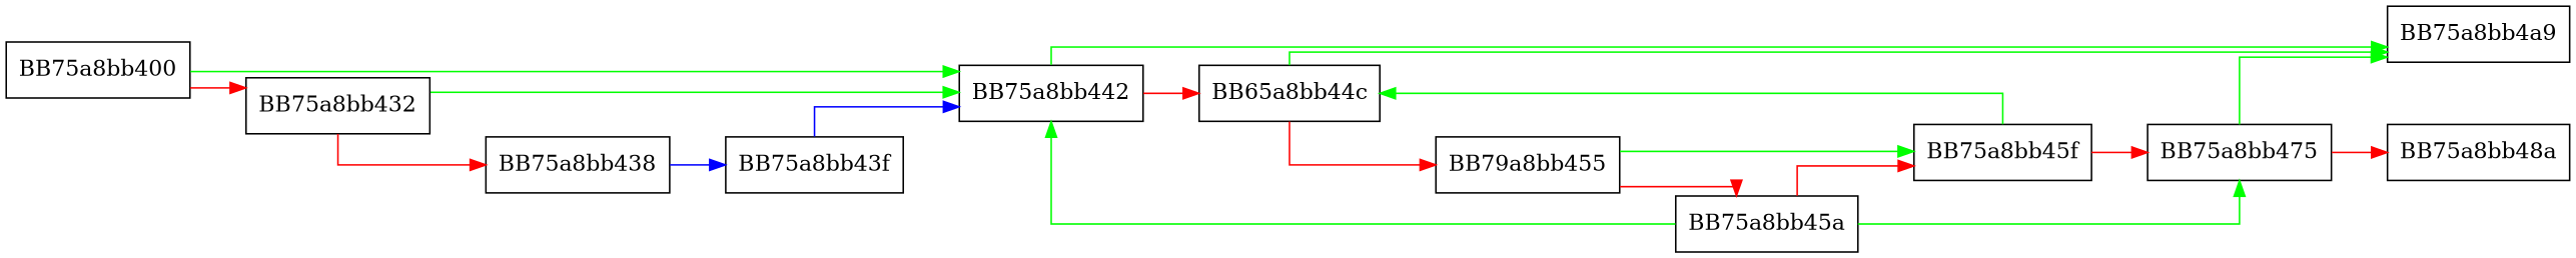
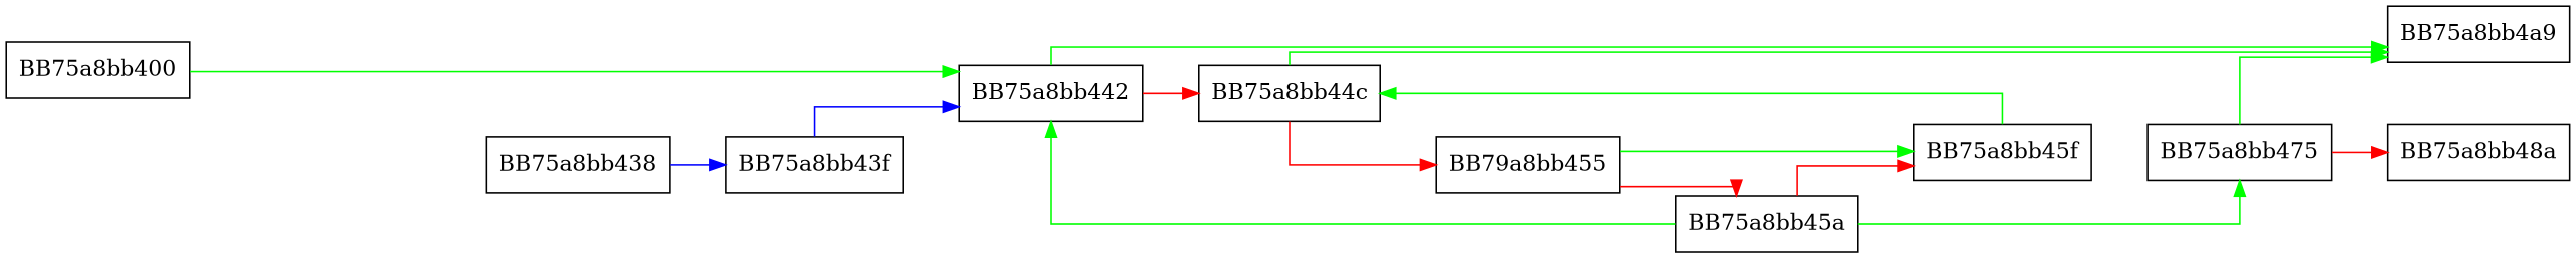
  digraph {
    rankdir=LR
    splines=ortho
    node [shape=box]
    edge [color=green]
    BB75a8bb400
    BB75a8bb442
-   BB75a8bb432
    BB75a8bb4a9
-   BB75a8bb44c [label=BB65a8bb44c]
+   BB75a8bb44c
    BB75a8bb438
    n7 [label=BB79a8bb455]
    BB75a8bb43f
    BB75a8bb45f
    BB75a8bb45a
    BB75a8bb475
    BB75a8bb48a
    BB75a8bb400 -> BB75a8bb442
-   BB75a8bb400 -> BB75a8bb432 [color=red]
    BB75a8bb442 -> BB75a8bb4a9
    BB75a8bb442 -> BB75a8bb44c [color=red]
-   BB75a8bb432 -> BB75a8bb442
-   BB75a8bb432 -> BB75a8bb438 [color=red]
    BB75a8bb44c -> BB75a8bb4a9
    BB75a8bb44c -> n7 [color=red]
    BB75a8bb438 -> BB75a8bb43f [color=blue]
    n7 -> BB75a8bb45f
    n7 -> BB75a8bb45a [color=red]
    BB75a8bb43f -> BB75a8bb442 [color=blue]
    BB75a8bb45f -> BB75a8bb44c
-   BB75a8bb45f -> BB75a8bb475 [color=red]
    BB75a8bb45a -> BB75a8bb442
    BB75a8bb45a -> BB75a8bb45f [color=red]
    BB75a8bb45a -> BB75a8bb475
    BB75a8bb475 -> BB75a8bb4a9
    BB75a8bb475 -> BB75a8bb48a [color=red]
  }
